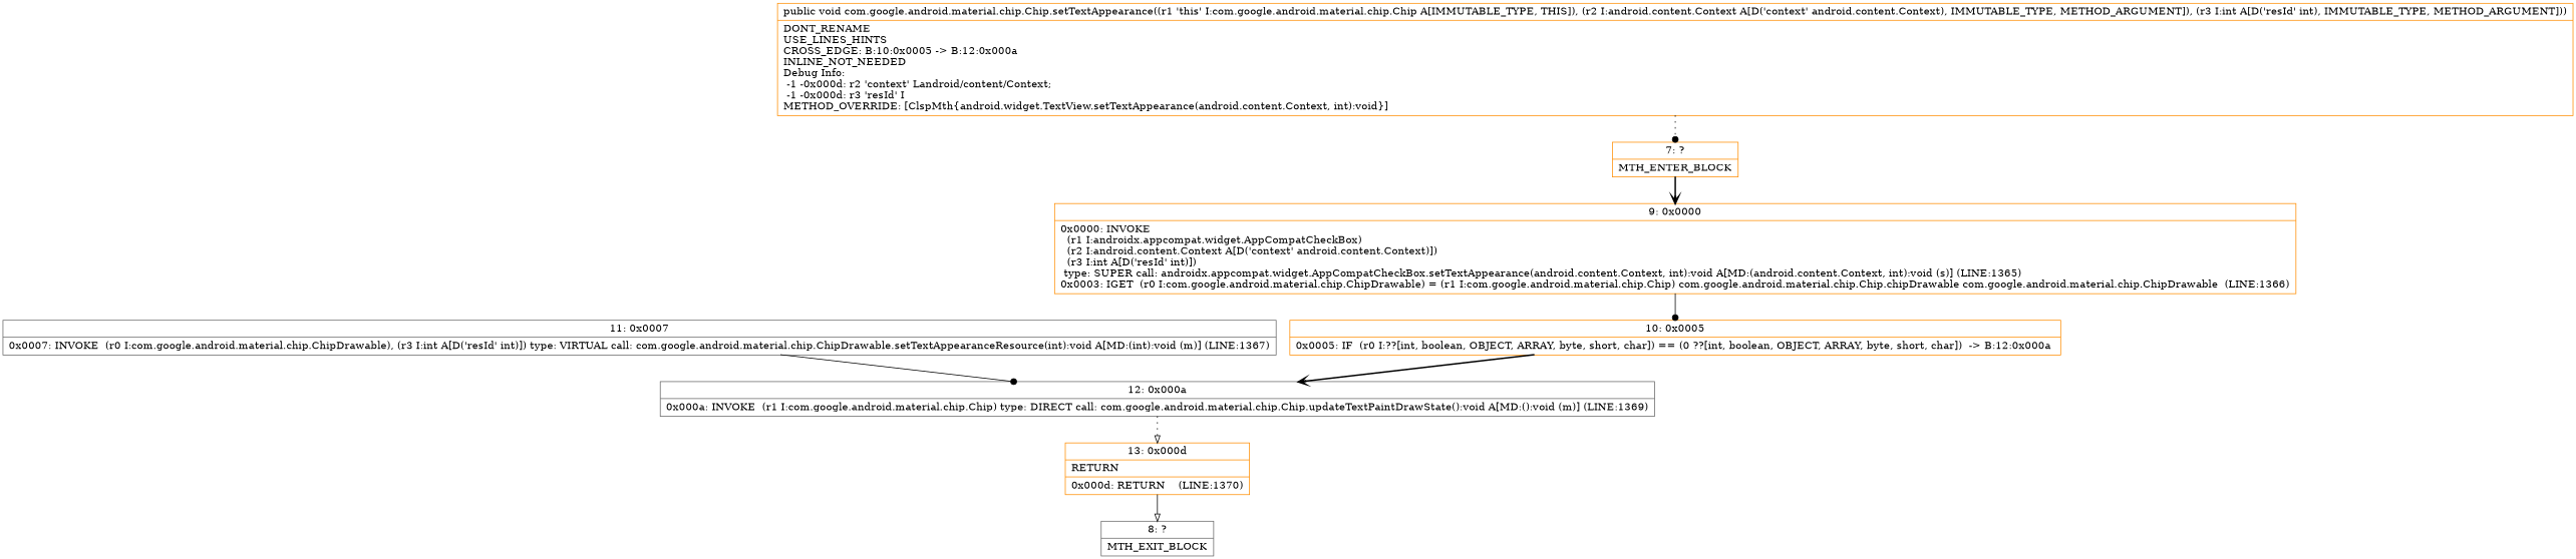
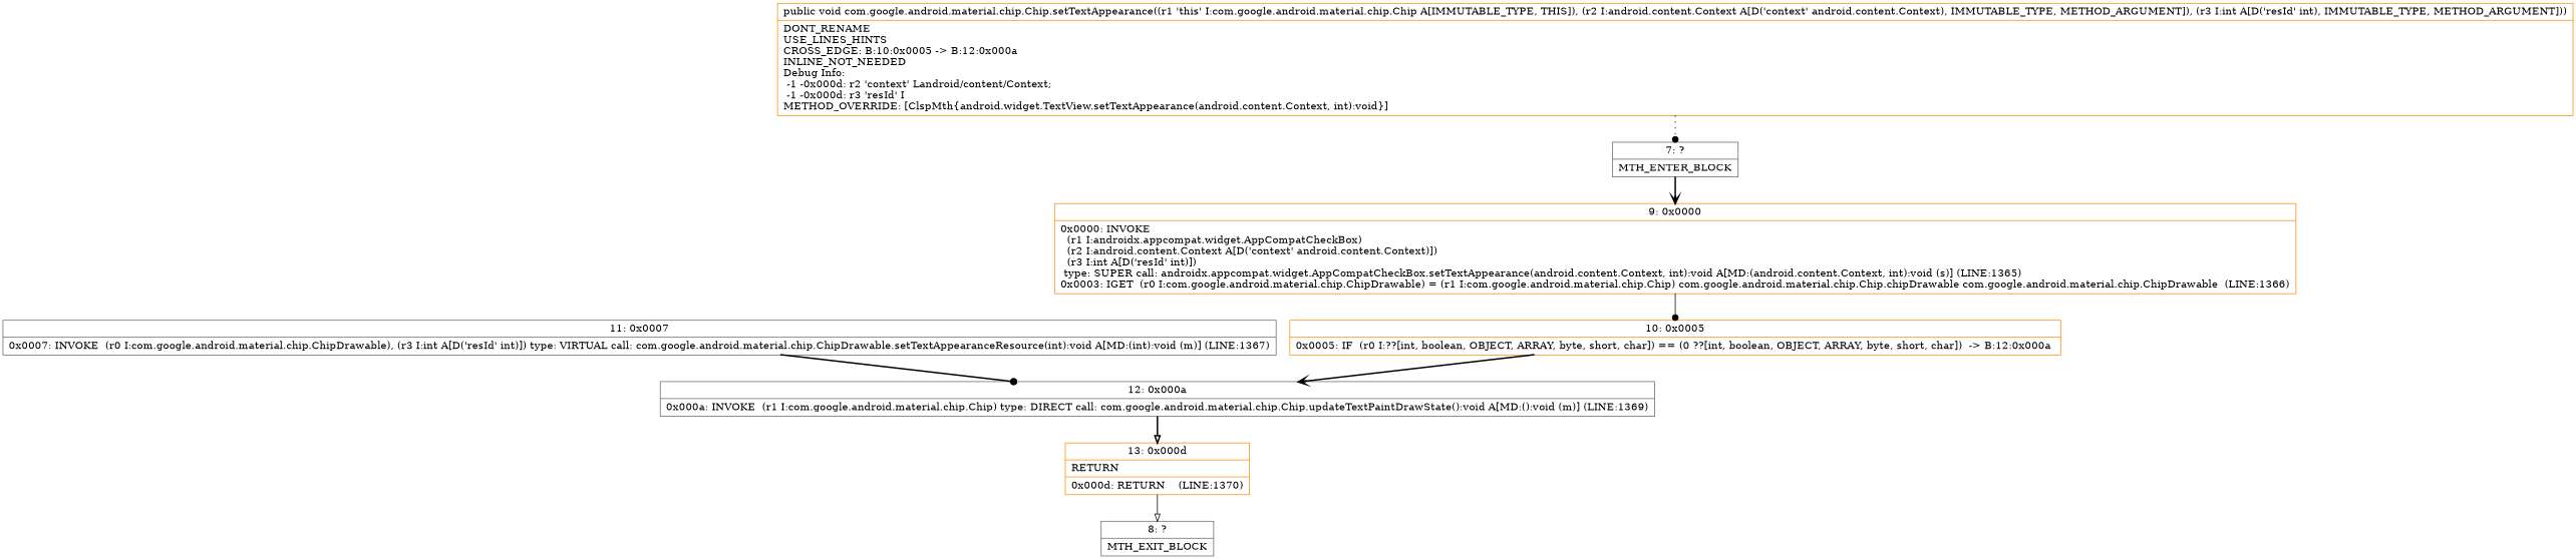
  digraph {
    node [color=gray40 shape=record]
    edge [arrowhead=dot style=solid]
-   n1 [color=darkorange label="{7\:\ ?|MTH_ENTER_BLOCK\l}"]
+   n1 [label="{7\:\ ?|MTH_ENTER_BLOCK\l}"]
    n2 [color=darkorange label="{9\:\ 0x0000|0x0000: INVOKE  \l  (r1 I:androidx.appcompat.widget.AppCompatCheckBox)\l  (r2 I:android.content.Context A[D('context' android.content.Context)])\l  (r3 I:int A[D('resId' int)])\l type: SUPER call: androidx.appcompat.widget.AppCompatCheckBox.setTextAppearance(android.content.Context, int):void A[MD:(android.content.Context, int):void (s)] (LINE:1365)\l0x0003: IGET  (r0 I:com.google.android.material.chip.ChipDrawable) = (r1 I:com.google.android.material.chip.Chip) com.google.android.material.chip.Chip.chipDrawable com.google.android.material.chip.ChipDrawable  (LINE:1366)\l}"]
    n3 [color=darkorange label="{10\:\ 0x0005|0x0005: IF  (r0 I:??[int, boolean, OBJECT, ARRAY, byte, short, char]) == (0 ??[int, boolean, OBJECT, ARRAY, byte, short, char])  \-\> B:12:0x000a \l}"]
    n4 [label="{12\:\ 0x000a|0x000a: INVOKE  (r1 I:com.google.android.material.chip.Chip) type: DIRECT call: com.google.android.material.chip.Chip.updateTextPaintDrawState():void A[MD:():void (m)] (LINE:1369)\l}"]
    n5 [label="{11\:\ 0x0007|0x0007: INVOKE  (r0 I:com.google.android.material.chip.ChipDrawable), (r3 I:int A[D('resId' int)]) type: VIRTUAL call: com.google.android.material.chip.ChipDrawable.setTextAppearanceResource(int):void A[MD:(int):void (m)] (LINE:1367)\l}"]
    n6 [color=darkorange label="{13\:\ 0x000d|RETURN\l|0x000d: RETURN    (LINE:1370)\l}"]
    n7 [label="{8\:\ ?|MTH_EXIT_BLOCK\l}"]
    n8 [color=darkorange label="{public void com.google.android.material.chip.Chip.setTextAppearance((r1 'this' I:com.google.android.material.chip.Chip A[IMMUTABLE_TYPE, THIS]), (r2 I:android.content.Context A[D('context' android.content.Context), IMMUTABLE_TYPE, METHOD_ARGUMENT]), (r3 I:int A[D('resId' int), IMMUTABLE_TYPE, METHOD_ARGUMENT]))  | DONT_RENAME\lUSE_LINES_HINTS\lCROSS_EDGE: B:10:0x0005 \-\> B:12:0x000a\lINLINE_NOT_NEEDED\lDebug Info:\l  \-1 \-0x000d: r2 'context' Landroid\/content\/Context;\l  \-1 \-0x000d: r3 'resId' I\lMETHOD_OVERRIDE: [ClspMth\{android.widget.TextView.setTextAppearance(android.content.Context, int):void\}]\l}"]
    n1 -> n2 [arrowhead=vee style=bold]
    n2 -> n3
    n3 -> n4 [arrowhead=vee style=bold]
-   n4 -> n6 [arrowhead=onormal style=dotted]
-   n5 -> n4
+   n4 -> n6 [arrowhead=onormal style=bold]
+   n5 -> n4 [style=bold]
    n6 -> n7 [arrowhead=onormal]
    n8 -> n1 [style=dotted]
  }
